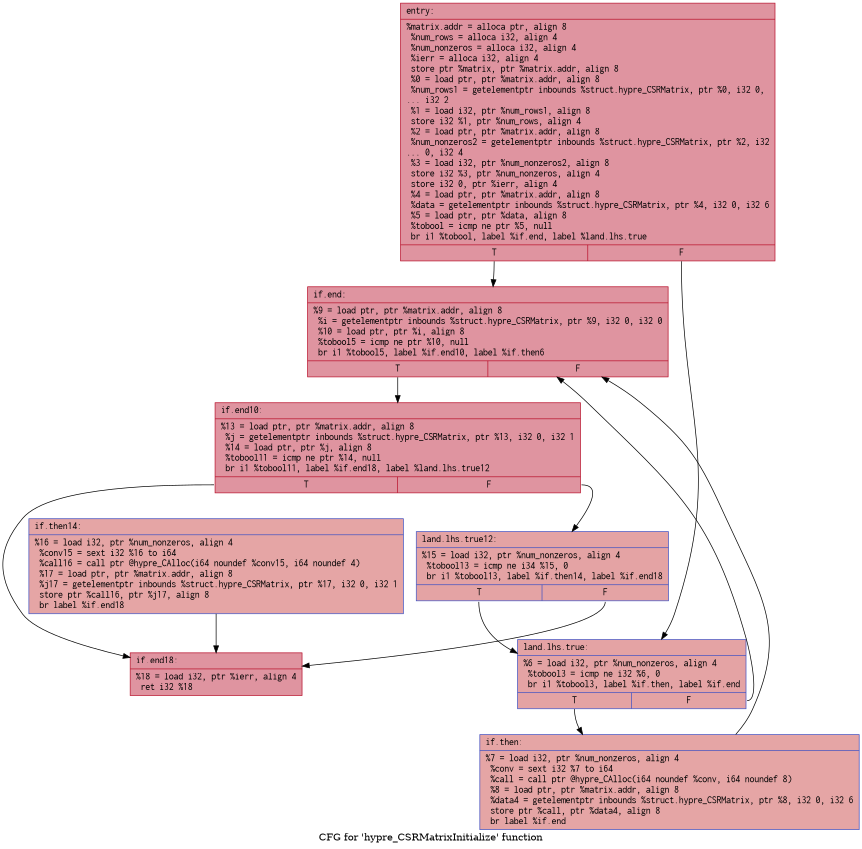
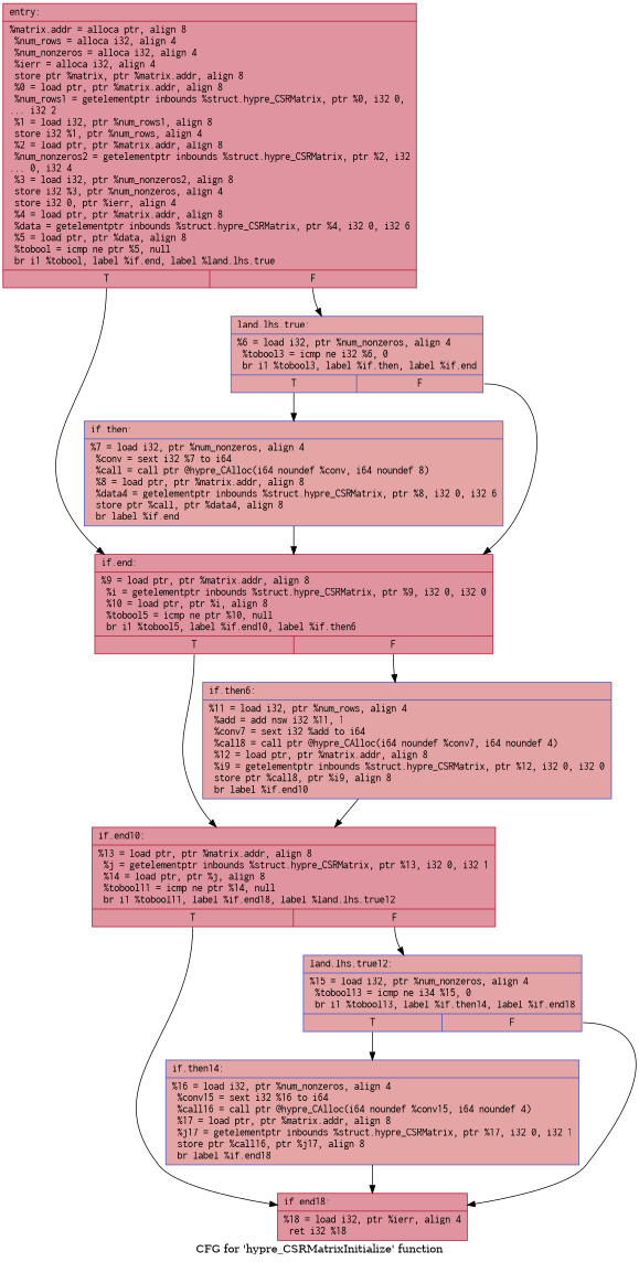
  digraph {
    label="CFG for 'hypre_CSRMatrixInitialize' function"
    node [color="#3d50c3ff" fillcolor="#b70d2870" fontname=Courier shape=record style=filled]
    edge [tailport=s0]
    n1 [color="#b70d28ff" label="{entry:\l|  %matrix.addr = alloca ptr, align 8\l  %num_rows = alloca i32, align 4\l  %num_nonzeros = alloca i32, align 4\l  %ierr = alloca i32, align 4\l  store ptr %matrix, ptr %matrix.addr, align 8\l  %0 = load ptr, ptr %matrix.addr, align 8\l  %num_rows1 = getelementptr inbounds %struct.hypre_CSRMatrix, ptr %0, i32 0,\l... i32 2\l  %1 = load i32, ptr %num_rows1, align 8\l  store i32 %1, ptr %num_rows, align 4\l  %2 = load ptr, ptr %matrix.addr, align 8\l  %num_nonzeros2 = getelementptr inbounds %struct.hypre_CSRMatrix, ptr %2, i32\l... 0, i32 4\l  %3 = load i32, ptr %num_nonzeros2, align 8\l  store i32 %3, ptr %num_nonzeros, align 4\l  store i32 0, ptr %ierr, align 4\l  %4 = load ptr, ptr %matrix.addr, align 8\l  %data = getelementptr inbounds %struct.hypre_CSRMatrix, ptr %4, i32 0, i32 6\l  %5 = load ptr, ptr %data, align 8\l  %tobool = icmp ne ptr %5, null\l  br i1 %tobool, label %if.end, label %land.lhs.true\l|{<s0>T|<s1>F}}"]
    n2 [color="#b70d28ff" label="{if.end:\l|  %9 = load ptr, ptr %matrix.addr, align 8\l  %i = getelementptr inbounds %struct.hypre_CSRMatrix, ptr %9, i32 0, i32 0\l  %10 = load ptr, ptr %i, align 8\l  %tobool5 = icmp ne ptr %10, null\l  br i1 %tobool5, label %if.end10, label %if.then6\l|{<s0>T|<s1>F}}"]
    n3 [fillcolor="#c32e3170" label="{land.lhs.true:\l|  %6 = load i32, ptr %num_nonzeros, align 4\l  %tobool3 = icmp ne i32 %6, 0\l  br i1 %tobool3, label %if.then, label %if.end\l|{<s0>T|<s1>F}}"]
    n4 [color="#b70d28ff" label="{if.end10:\l|  %13 = load ptr, ptr %matrix.addr, align 8\l  %j = getelementptr inbounds %struct.hypre_CSRMatrix, ptr %13, i32 0, i32 1\l  %14 = load ptr, ptr %j, align 8\l  %tobool11 = icmp ne ptr %14, null\l  br i1 %tobool11, label %if.end18, label %land.lhs.true12\l|{<s0>T|<s1>F}}"]
+   n5 [fillcolor="#c32e3170" label="{if.then6:\l|  %11 = load i32, ptr %num_rows, align 4\l  %add = add nsw i32 %11, 1\l  %conv7 = sext i32 %add to i64\l  %call8 = call ptr @hypre_CAlloc(i64 noundef %conv7, i64 noundef 4)\l  %12 = load ptr, ptr %matrix.addr, align 8\l  %i9 = getelementptr inbounds %struct.hypre_CSRMatrix, ptr %12, i32 0, i32 0\l  store ptr %call8, ptr %i9, align 8\l  br label %if.end10\l}"]
    n6 [fillcolor="#c5333470" label="{if.then:\l|  %7 = load i32, ptr %num_nonzeros, align 4\l  %conv = sext i32 %7 to i64\l  %call = call ptr @hypre_CAlloc(i64 noundef %conv, i64 noundef 8)\l  %8 = load ptr, ptr %matrix.addr, align 8\l  %data4 = getelementptr inbounds %struct.hypre_CSRMatrix, ptr %8, i32 0, i32 6\l  store ptr %call, ptr %data4, align 8\l  br label %if.end\l}"]
    n7 [color="#b70d28ff" label="{if.end18:\l|  %18 = load i32, ptr %ierr, align 4\l  ret i32 %18\l}"]
    n8 [fillcolor="#c32e3170" label="{land.lhs.true12:\l|  %15 = load i32, ptr %num_nonzeros, align 4\l  %tobool13 = icmp ne i34 %15, 0\l  br i1 %tobool13, label %if.then14, label %if.end18\l|{<s0>T|<s1>F}}"]
    n9 [fillcolor="#c5333470" label="{if.then14:\l|  %16 = load i32, ptr %num_nonzeros, align 4\l  %conv15 = sext i32 %16 to i64\l  %call16 = call ptr @hypre_CAlloc(i64 noundef %conv15, i64 noundef 4)\l  %17 = load ptr, ptr %matrix.addr, align 8\l  %j17 = getelementptr inbounds %struct.hypre_CSRMatrix, ptr %17, i32 0, i32 1\l  store ptr %call16, ptr %j17, align 8\l  br label %if.end18\l}"]
    n1 -> n2
    n1 -> n3 [tailport=s1]
    n2 -> n4
+   n2 -> n5 [tailport=s1]
    n3 -> n2 [tailport=s1]
    n3 -> n6
    n4 -> n7
    n4 -> n8 [tailport=s1]
+   n5 -> n4
    n6 -> n2
    n8 -> n7 [tailport=s1]
-   n8 -> n3
+   n8 -> n9
    n9 -> n7
  }
